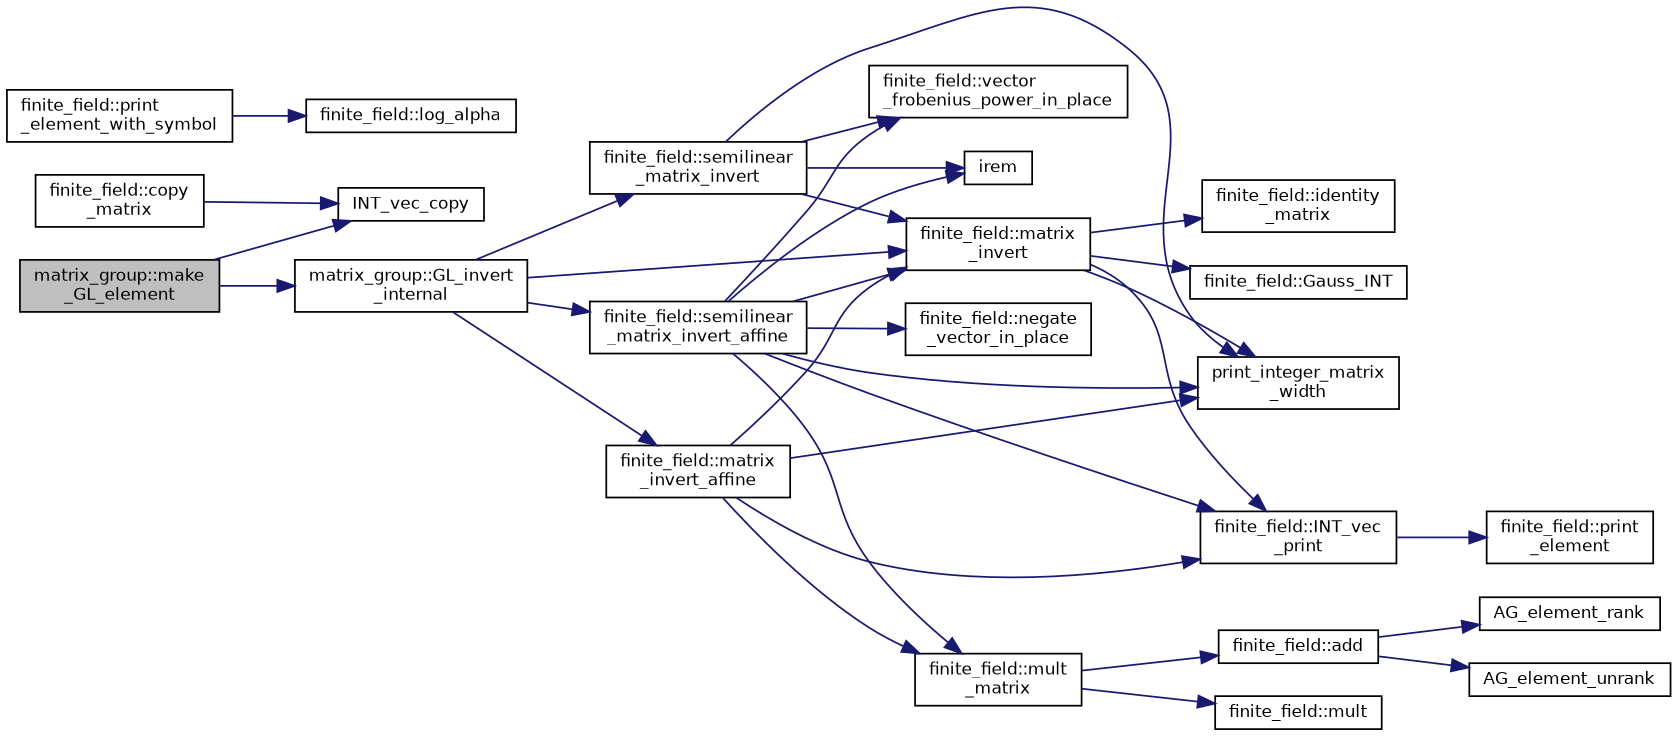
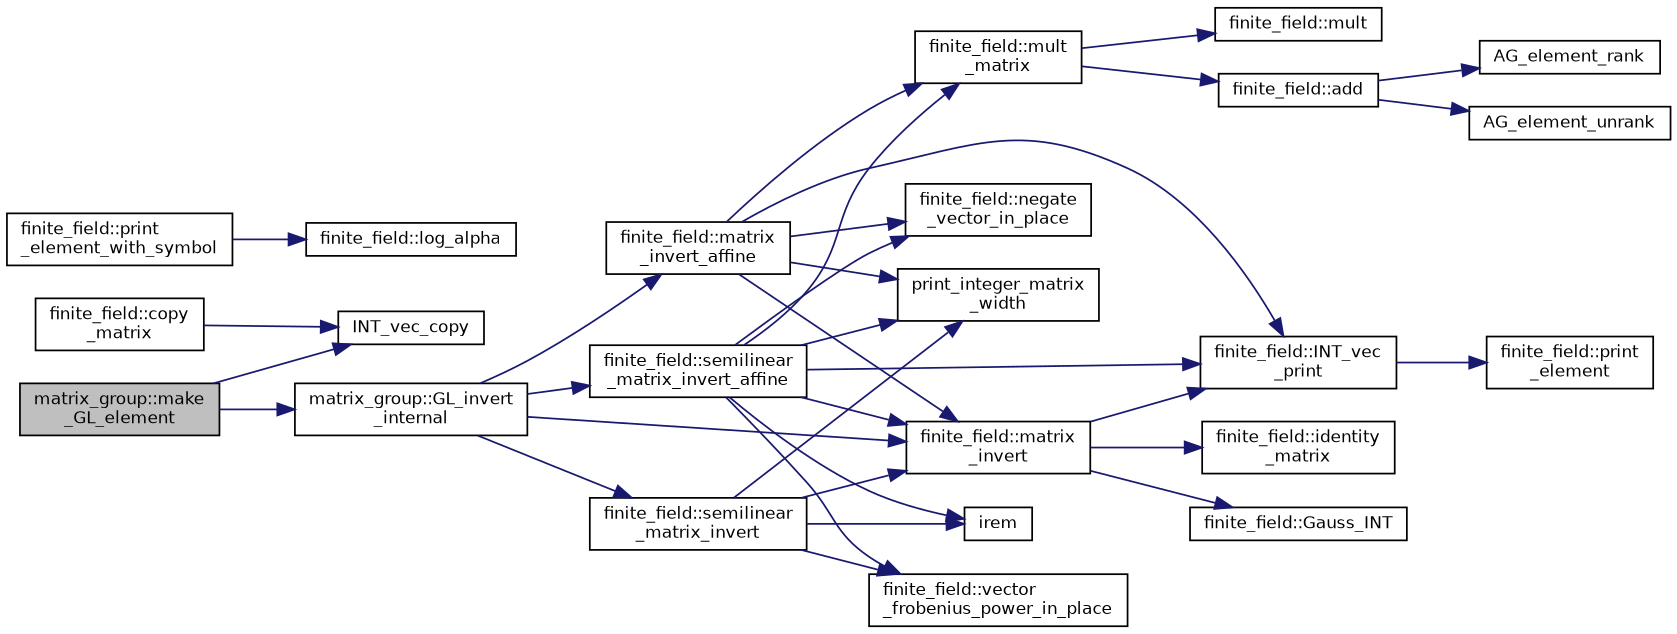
  digraph {
    rankdir=LR
    node [color=black fillcolor=white fontname=Helvetica fontsize=10 shape=record style=filled]
    edge [color=midnightblue fontname=Helvetica fontsize=10 labelfontname=Helvetica labelfontsize=10 style=solid]
    n1 [fillcolor=grey75 fontcolor=black height=0.2 label="matrix_group::make\l_GL_element" width=0.4]
    n2 [height=0.2 label=INT_vec_copy width=0.4]
    n3 [height=0.2 label="matrix_group::GL_invert\l_internal" width=0.4]
    n4 [height=0.2 label="finite_field::semilinear\l_matrix_invert" width=0.4]
    n5 [height=0.2 label="finite_field::matrix\l_invert" width=0.4]
    n6 [height=0.2 label="finite_field::semilinear\l_matrix_invert_affine" width=0.4]
    n7 [height=0.2 label="finite_field::matrix\l_invert_affine" width=0.4]
    n8 [height=0.2 label="print_integer_matrix\l_width" width=0.4]
    n9 [height=0.2 label="finite_field::vector\l_frobenius_power_in_place" width=0.4]
    n10 [height=0.2 label=irem width=0.4]
    n11 [height=0.2 label="finite_field::identity\l_matrix" width=0.4]
    n12 [height=0.2 label="finite_field::Gauss_INT" width=0.4]
    n13 [height=0.2 label="finite_field::INT_vec\l_print" width=0.4]
    n14 [height=0.2 label="finite_field::mult\l_matrix" width=0.4]
    n15 [height=0.2 label="finite_field::negate\l_vector_in_place" width=0.4]
    n16 [height=0.2 label="finite_field::copy\l_matrix" width=0.4]
    n17 [height=0.2 label="finite_field::print\l_element" width=0.4]
    n18 [height=0.2 label="finite_field::add" width=0.4]
    n19 [height=0.2 label="finite_field::mult" width=0.4]
    n20 [height=0.2 label="finite_field::print\l_element_with_symbol" width=0.4]
    n21 [height=0.2 label="finite_field::log_alpha" width=0.4]
    n22 [height=0.2 label=AG_element_unrank width=0.4]
    n23 [height=0.2 label=AG_element_rank width=0.4]
    n1 -> n2
    n1 -> n3
    n3 -> n4
    n3 -> n5
    n3 -> n6
    n3 -> n7
    n4 -> n5
    n4 -> n8
    n4 -> n9
    n4 -> n10
-   n5 -> n8
    n5 -> n11
    n5 -> n12
    n5 -> n13
    n6 -> n5
    n6 -> n8
    n6 -> n9
    n6 -> n10
    n6 -> n13
    n6 -> n14
    n6 -> n15
    n7 -> n5
    n7 -> n8
    n7 -> n13
    n7 -> n14
+   n7 -> n15
    n13 -> n17
    n14 -> n18
    n14 -> n19
    n16 -> n2
    n18 -> n22
    n18 -> n23
    n20 -> n21
  }
